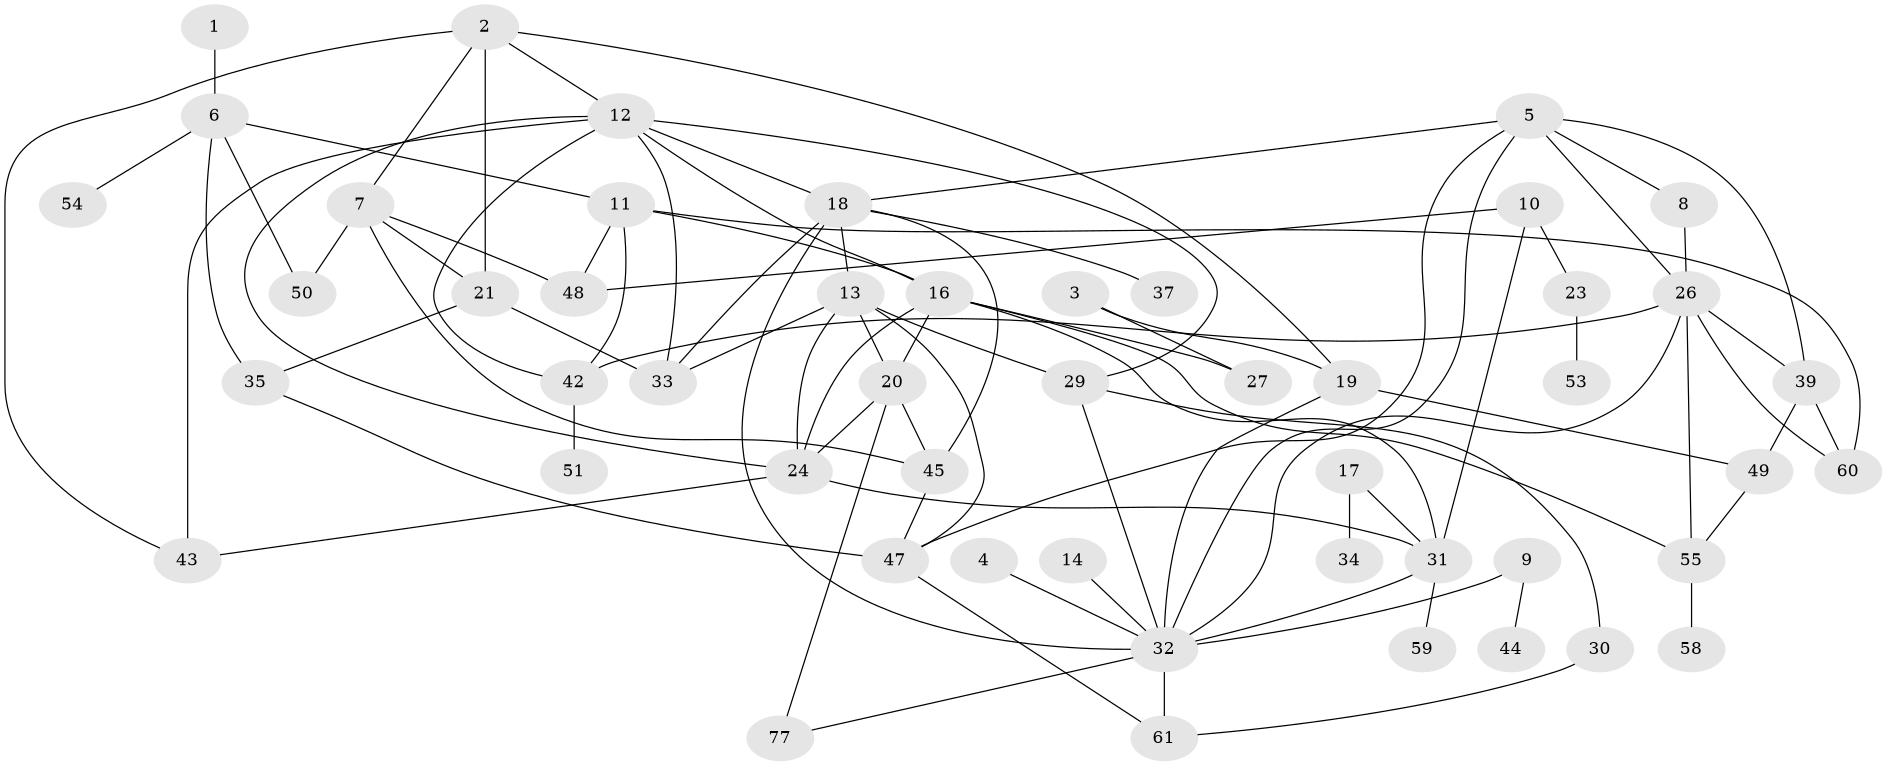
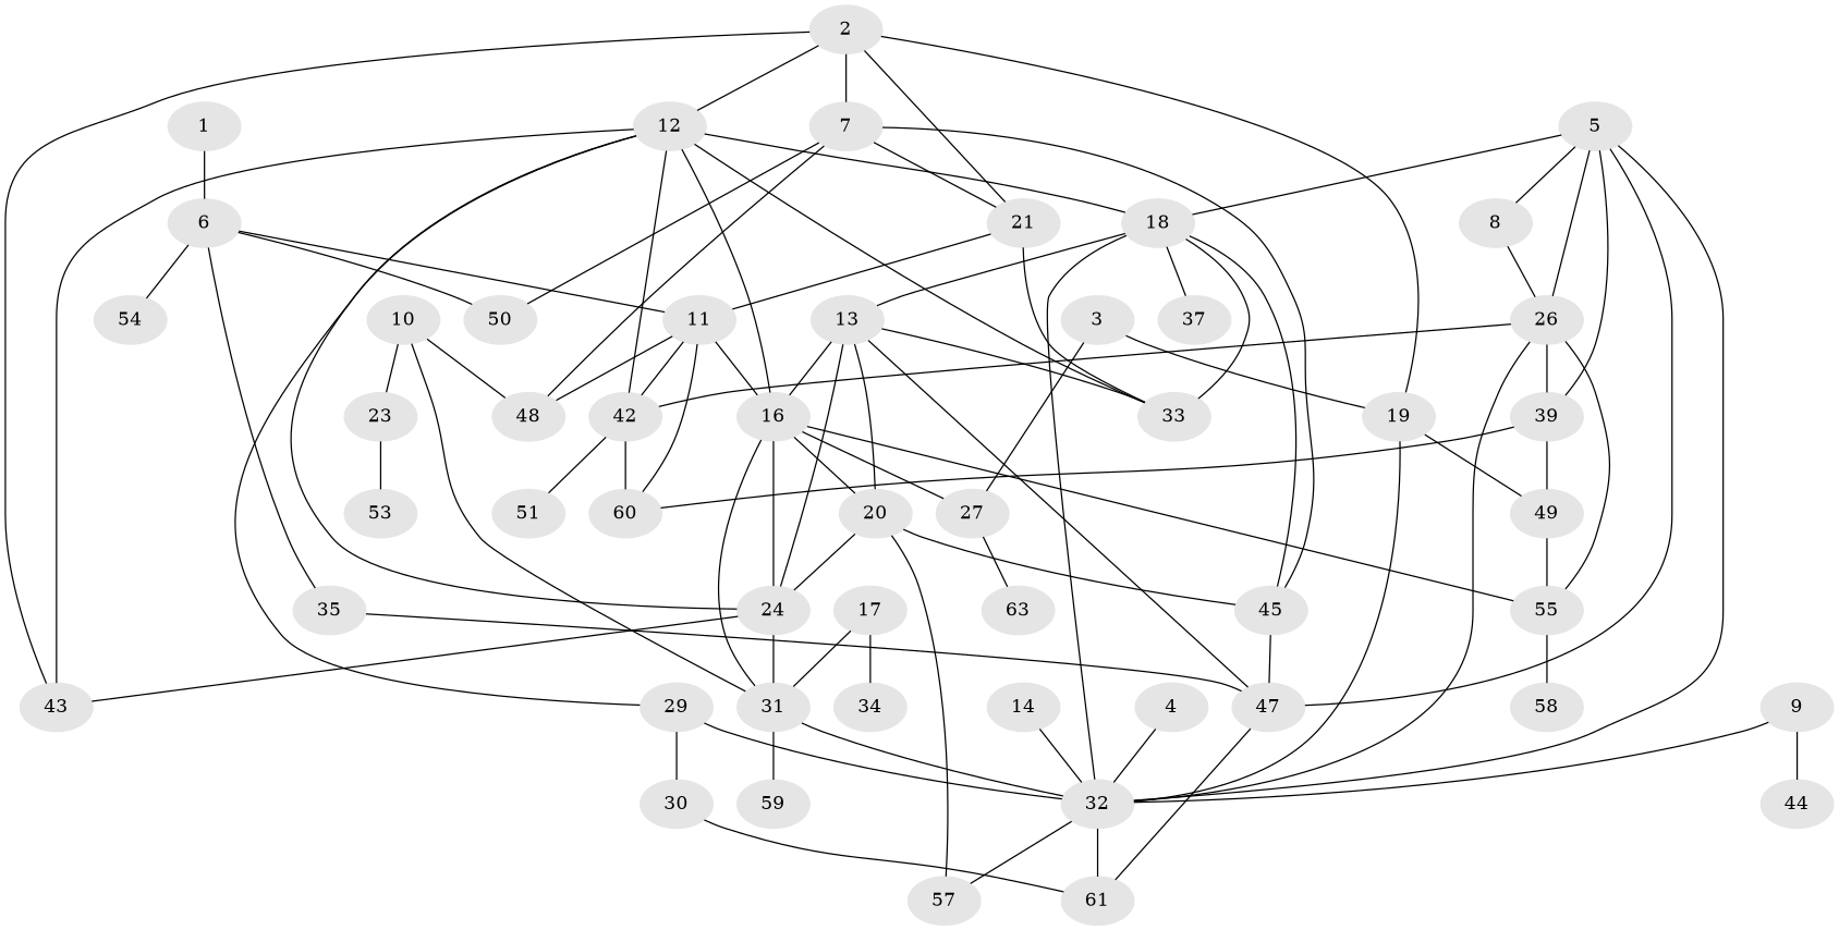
  graph {
    node [color=gray90 style=filled]
    edge [weight=1.0]
    1
    6
    11
    35
    50
    54
    2
    7
    12
    19
    21
    43
    45
    48
    18
    16
    42
    24
    29
    33
    13
    47
    20
    32
    49
    3
    27
+   63
    4
-   57 [label=77]
+   57
    61
    5
    8
    26
    39
    37
    60
    55
    9
    44
    10
    23
    31
    53
    59
    51
    30
    14
    58
    17
    34
    1 -- 6
    6 -- 11
    6 -- 35
    6 -- 50
    6 -- 54
    11 -- 48
    11 -- 16
    11 -- 42
    11 -- 60
    35 -- 47
    2 -- 7
    2 -- 12
    2 -- 19
    2 -- 21
    2 -- 43
    7 -- 50
    7 -- 21
    7 -- 45
    7 -- 48
    12 -- 43
    12 -- 18
    12 -- 16
    12 -- 42
    12 -- 24
    12 -- 29
    12 -- 33
    19 -- 32
    19 -- 49
-   21 -- 35
+   21 -- 11
    21 -- 33 [weight=2.0]
    45 -- 47
    18 -- 45
    18 -- 33
    18 -- 13
    18 -- 32 [weight=2.0]
    18 -- 37
    16 -- 24
    16 -- 20 [weight=2.0]
    16 -- 27
    16 -- 55
    16 -- 31
    42 -- 51
    24 -- 43
    24 -- 31
    29 -- 32
    29 -- 30
-   13 -- 29
+   13 -- 16
    13 -- 24
    13 -- 33
    13 -- 47
    13 -- 20
    47 -- 61
    20 -- 45
    20 -- 24
    20 -- 57 [weight=2.0]
    32 -- 57
    32 -- 61
    49 -- 55
    3 -- 19
    3 -- 27
+   27 -- 63
    4 -- 32
    5 -- 18
    5 -- 47
    5 -- 32
    5 -- 8
    5 -- 26
    5 -- 39
    8 -- 26
    26 -- 42
    26 -- 32
    26 -- 39 [weight=2.0]
-   26 -- 60
+   42 -- 60
    26 -- 55
    39 -- 49
    39 -- 60
    55 -- 58
    9 -- 32
    9 -- 44
    10 -- 48
    10 -- 23
    10 -- 31
    23 -- 53
    31 -- 32 [weight=2.0]
    31 -- 59
    30 -- 61
    14 -- 32
    17 -- 31
    17 -- 34
  }
